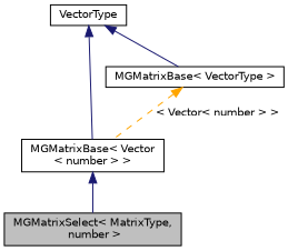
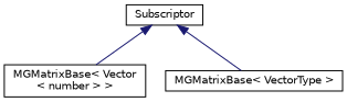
  digraph {
    node [color=black fillcolor=white fontname=Helvetica fontsize=10 shape=record style=filled]
    edge [color=midnightblue dir=back fontname=Helvetica fontsize=10 labelfontname=Helvetica labelfontsize=10 style=solid]
-   n1 [fillcolor=grey75 fontcolor=black height=0.2 label="MGMatrixSelect\< MatrixType,\l number \>" width=0.4]
    n2 [height=0.2 label="MGMatrixBase\< Vector\l\< number \> \>" width=0.4]
-   n3 [height=0.2 label=VectorType width=0.4]
+   n3 [height=0.2 label=Subscriptor width=0.4]
    n4 [height=0.2 label="MGMatrixBase\< VectorType \>" width=0.4]
-   n2 -> n1
    n3 -> n2
    n3 -> n4
-   n4 -> n2 [color=orange label=" \< Vector\< number \> \>" style=dashed]
  }
